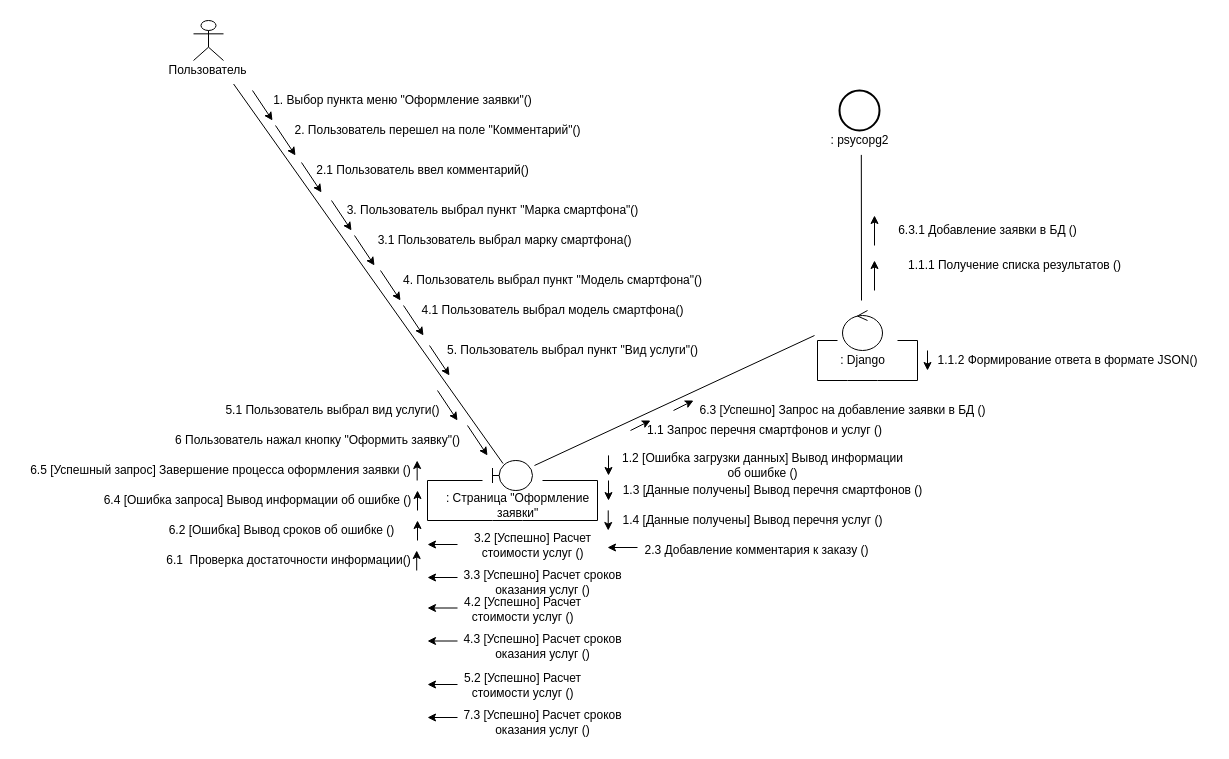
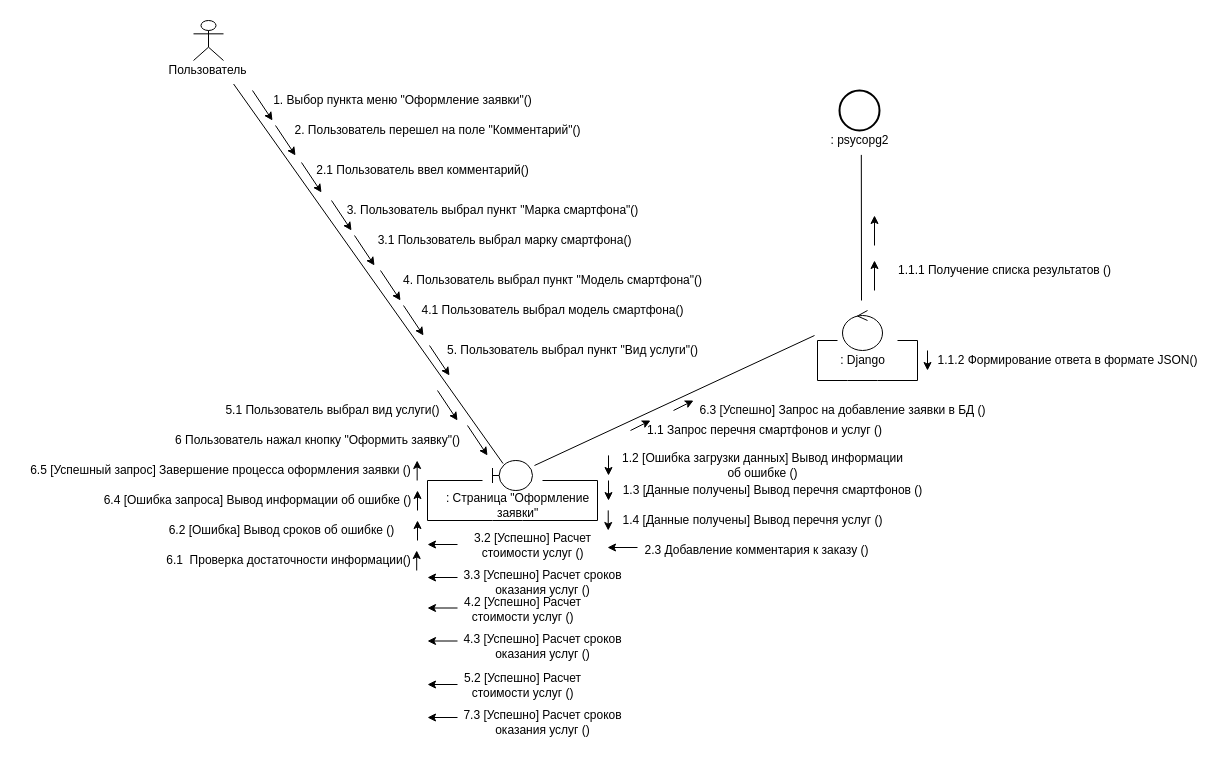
  <mxCell id="0" />
  <mxCell id="1" parent="0" />
  <mxCell id="2" value="" style="group;perimeterSpacing=0;" parent="1" vertex="1" connectable="0"><mxGeometry x="157" y="20" width="100" height="60" as="geometry" /></mxCell>
  <mxCell id="3" value="" style="shape=umlActor;verticalLabelPosition=bottom;verticalAlign=top;html=1;outlineConnect=0;" parent="2" vertex="1"><mxGeometry x="36" width="30" height="40" as="geometry" /></mxCell>
  <mxCell id="4" value="Пользователь" style="text;html=1;align=center;verticalAlign=middle;resizable=0;points=[];autosize=1;" parent="2" vertex="1"><mxGeometry x="5" y="40" width="90" height="20" as="geometry" /></mxCell>
  <mxCell id="5" value="" style="group" parent="1" vertex="1" connectable="0"><mxGeometry x="837" y="310" width="55" height="60" as="geometry" /></mxCell>
  <mxCell id="6" value="" style="ellipse;shape=umlControl;whiteSpace=wrap;html=1;strokeWidth=1;" parent="5" vertex="1"><mxGeometry x="5" width="40" height="40" as="geometry" /></mxCell>
  <mxCell id="7" value=": Django" style="text;html=1;align=center;verticalAlign=middle;resizable=0;points=[];autosize=1;" parent="5" vertex="1"><mxGeometry x="-5" y="40" width="60" height="20" as="geometry" /></mxCell>
  <mxCell id="8" value="" style="group" parent="1" vertex="1" connectable="0"><mxGeometry x="437" y="460" width="190" height="230" as="geometry" /></mxCell>
  <mxCell id="9" value="" style="shape=umlBoundary;whiteSpace=wrap;html=1;strokeWidth=1;" parent="8" vertex="1"><mxGeometry x="55" width="40" height="30" as="geometry" /></mxCell>
  <mxCell id="10" value="" style="endArrow=none;html=1;rounded=0;" parent="8" edge="1"><mxGeometry width="50" height="50" relative="1" as="geometry"><mxPoint x="105" y="20" as="sourcePoint" /><mxPoint x="45" y="20" as="targetPoint" /><Array as="points"><mxPoint x="160" y="20" /><mxPoint x="160" y="60" /><mxPoint x="85" y="60" /><mxPoint x="55" y="60" /><mxPoint x="-10" y="60" /><mxPoint x="-10" y="20" /></Array></mxGeometry></mxCell>
  <mxCell id="11" value=": Страница &quot;Оформление&lt;br&gt;заявки&quot;" style="text;html=1;align=center;verticalAlign=middle;resizable=0;points=[];autosize=1;" vertex="1" parent="8"><mxGeometry y="30" width="160" height="30" as="geometry" /></mxCell>
  <mxCell id="12" value="" style="endArrow=classic;html=1;" parent="8" edge="1"><mxGeometry width="50" height="50" relative="1" as="geometry"><mxPoint x="20" y="84" as="sourcePoint" /><mxPoint x="-10" y="84" as="targetPoint" /></mxGeometry></mxCell>
  <mxCell id="13" value="3.2 [Успешно] Расчет &lt;br&gt;стоимости услуг ()" style="text;html=1;align=center;verticalAlign=middle;resizable=0;points=[];autosize=1;" parent="8" vertex="1"><mxGeometry x="30" y="70" width="130" height="30" as="geometry" /></mxCell>
  <mxCell id="14" value="" style="endArrow=classic;html=1;" parent="8" edge="1"><mxGeometry width="50" height="50" relative="1" as="geometry"><mxPoint x="20" y="117" as="sourcePoint" /><mxPoint x="-10" y="117" as="targetPoint" /></mxGeometry></mxCell>
  <mxCell id="15" value="3.3 [Успешно] Расчет сроков&lt;br&gt;оказания услуг ()" style="text;html=1;align=center;verticalAlign=middle;resizable=0;points=[];autosize=1;" parent="8" vertex="1"><mxGeometry x="20" y="107" width="170" height="30" as="geometry" /></mxCell>
  <mxCell id="16" value="" style="endArrow=classic;html=1;" edge="1" parent="8"><mxGeometry width="50" height="50" relative="1" as="geometry"><mxPoint x="20" y="147.5" as="sourcePoint" /><mxPoint x="-10" y="147.5" as="targetPoint" /></mxGeometry></mxCell>
  <mxCell id="17" value="4.2 [Успешно] Расчет &lt;br&gt;стоимости услуг ()" style="text;html=1;align=center;verticalAlign=middle;resizable=0;points=[];autosize=1;" vertex="1" parent="8"><mxGeometry x="20" y="133.5" width="130" height="30" as="geometry" /></mxCell>
  <mxCell id="18" value="" style="endArrow=classic;html=1;" edge="1" parent="8"><mxGeometry width="50" height="50" relative="1" as="geometry"><mxPoint x="20" y="180.5" as="sourcePoint" /><mxPoint x="-10" y="180.5" as="targetPoint" /></mxGeometry></mxCell>
  <mxCell id="19" value="4.3 [Успешно] Расчет сроков&lt;br&gt;оказания услуг ()" style="text;html=1;align=center;verticalAlign=middle;resizable=0;points=[];autosize=1;" vertex="1" parent="8"><mxGeometry x="20" y="170.5" width="170" height="30" as="geometry" /></mxCell>
  <mxCell id="20" value="" style="group" parent="1" vertex="1" connectable="0"><mxGeometry x="824" y="90" width="70" height="60" as="geometry" /></mxCell>
  <mxCell id="21" value="" style="ellipse;whiteSpace=wrap;html=1;aspect=fixed;strokeWidth=2;" parent="20" vertex="1"><mxGeometry x="15" width="40" height="40" as="geometry" /></mxCell>
  <mxCell id="22" value=": psycopg2" style="text;html=1;align=center;verticalAlign=middle;resizable=0;points=[];autosize=1;" parent="20" vertex="1"><mxGeometry y="40" width="70" height="20" as="geometry" /></mxCell>
  <mxCell id="23" value="" style="endArrow=none;html=1;entryX=0.79;entryY=1.175;entryDx=0;entryDy=0;entryPerimeter=0;exitX=0.264;exitY=0.102;exitDx=0;exitDy=0;exitPerimeter=0;" parent="1" source="9" target="4" edge="1"><mxGeometry width="50" height="50" relative="1" as="geometry"><mxPoint x="467" y="300" as="sourcePoint" /><mxPoint x="217" y="280" as="targetPoint" /></mxGeometry></mxCell>
  <mxCell id="24" value="" style="endArrow=none;html=1;" parent="1" edge="1"><mxGeometry width="50" height="50" relative="1" as="geometry"><mxPoint x="534" y="465" as="sourcePoint" /><mxPoint x="814" y="335" as="targetPoint" /></mxGeometry></mxCell>
  <mxCell id="25" value="" style="endArrow=none;html=1;exitX=0.526;exitY=1.22;exitDx=0;exitDy=0;exitPerimeter=0;" parent="1" source="22" edge="1"><mxGeometry width="50" height="50" relative="1" as="geometry"><mxPoint x="824" y="160" as="sourcePoint" /><mxPoint x="861" y="300" as="targetPoint" /></mxGeometry></mxCell>
  <mxCell id="26" value="1. Выбор пункта меню &quot;Оформление заявки&quot;()" style="text;html=1;align=center;verticalAlign=middle;resizable=0;points=[];autosize=1;" parent="1" vertex="1"><mxGeometry x="267" y="90" width="270" height="20" as="geometry" /></mxCell>
  <mxCell id="27" value="" style="endArrow=classic;html=1;" parent="1" edge="1"><mxGeometry width="50" height="50" relative="1" as="geometry"><mxPoint x="630" y="430" as="sourcePoint" /><mxPoint x="650" y="420" as="targetPoint" /></mxGeometry></mxCell>
  <mxCell id="28" value="1.1 Запрос перечня смартфонов и услуг ()" style="text;html=1;align=center;verticalAlign=middle;resizable=0;points=[];autosize=1;" parent="1" vertex="1"><mxGeometry x="639" y="420" width="250" height="20" as="geometry" /></mxCell>
- <mxCell id="29" value="1.1.1 Получение списка результатов ()" style="text;html=1;align=center;verticalAlign=middle;resizable=0;points=[];autosize=1;" parent="1" vertex="1"><mxGeometry x="899" y="255" width="230" height="20" as="geometry" /></mxCell>
+ <mxCell id="29" value="1.1.1 Получение списка результатов ()" style="text;html=1;align=center;verticalAlign=middle;resizable=0;points=[];autosize=1;" parent="1" vertex="1"><mxGeometry x="889" y="260" width="230" height="20" as="geometry" /></mxCell>
  <mxCell id="30" value="" style="endArrow=classic;html=1;" parent="1" edge="1"><mxGeometry width="50" height="50" relative="1" as="geometry"><mxPoint x="874" y="290" as="sourcePoint" /><mxPoint x="874" y="260" as="targetPoint" /></mxGeometry></mxCell>
  <mxCell id="31" value="" style="endArrow=none;html=1;rounded=0;" parent="1" edge="1"><mxGeometry width="50" height="50" relative="1" as="geometry"><mxPoint x="897" y="340" as="sourcePoint" /><mxPoint x="837" y="340" as="targetPoint" /><Array as="points"><mxPoint x="917" y="340" /><mxPoint x="917" y="380" /><mxPoint x="877" y="380" /><mxPoint x="847" y="380" /><mxPoint x="817" y="380" /><mxPoint x="817" y="340" /></Array></mxGeometry></mxCell>
  <mxCell id="32" value="" style="endArrow=classic;html=1;" parent="1" edge="1"><mxGeometry width="50" height="50" relative="1" as="geometry"><mxPoint x="927" y="350" as="sourcePoint" /><mxPoint x="927" y="370" as="targetPoint" /></mxGeometry></mxCell>
  <mxCell id="33" value="1.1.2 Формирование ответа в формате JSON()" style="text;html=1;align=center;verticalAlign=middle;resizable=0;points=[];autosize=1;" parent="1" vertex="1"><mxGeometry x="927" y="350" width="280" height="20" as="geometry" /></mxCell>
  <mxCell id="34" value="1.2 [Ошибка загрузки данных] Вывод информации &lt;br&gt;об ошибке ()" style="text;html=1;align=center;verticalAlign=middle;resizable=0;points=[];autosize=1;" parent="1" vertex="1"><mxGeometry x="612" y="450" width="300" height="30" as="geometry" /></mxCell>
  <mxCell id="35" value="" style="endArrow=classic;html=1;" parent="1" edge="1"><mxGeometry width="50" height="50" relative="1" as="geometry"><mxPoint x="608" y="454.9" as="sourcePoint" /><mxPoint x="608" y="475" as="targetPoint" /></mxGeometry></mxCell>
  <mxCell id="36" value="1.3 [Данные получены] Вывод перечня смартфонов ()" style="text;html=1;align=center;verticalAlign=middle;resizable=0;points=[];autosize=1;" parent="1" vertex="1"><mxGeometry x="612" y="480" width="320" height="20" as="geometry" /></mxCell>
  <mxCell id="37" value="" style="endArrow=classic;html=1;" parent="1" edge="1"><mxGeometry width="50" height="50" relative="1" as="geometry"><mxPoint x="608" y="480" as="sourcePoint" /><mxPoint x="608" y="500.1" as="targetPoint" /></mxGeometry></mxCell>
  <mxCell id="38" value="2.1 Пользователь ввел комментарий()" style="text;html=1;align=center;verticalAlign=middle;resizable=0;points=[];autosize=1;" parent="1" vertex="1"><mxGeometry x="307" y="160" width="230" height="20" as="geometry" /></mxCell>
  <mxCell id="39" value="" style="endArrow=classic;html=1;" parent="1" edge="1"><mxGeometry width="50" height="50" relative="1" as="geometry"><mxPoint x="301" y="162" as="sourcePoint" /><mxPoint x="321" y="192" as="targetPoint" /></mxGeometry></mxCell>
  <mxCell id="40" value="" style="endArrow=classic;html=1;" parent="1" edge="1"><mxGeometry width="50" height="50" relative="1" as="geometry"><mxPoint x="637" y="547" as="sourcePoint" /><mxPoint x="607" y="547" as="targetPoint" /></mxGeometry></mxCell>
  <mxCell id="41" value="2.3 Добавление комментария к заказу ()" style="text;html=1;align=center;verticalAlign=middle;resizable=0;points=[];autosize=1;" parent="1" vertex="1"><mxGeometry x="636" y="540" width="240" height="20" as="geometry" /></mxCell>
  <mxCell id="42" value="3. Пользователь выбрал пункт &quot;Марка смартфона&quot;()" style="text;html=1;align=center;verticalAlign=middle;resizable=0;points=[];autosize=1;" parent="1" vertex="1"><mxGeometry x="337" y="200" width="310" height="20" as="geometry" /></mxCell>
  <mxCell id="43" value="" style="endArrow=classic;html=1;" parent="1" edge="1"><mxGeometry width="50" height="50" relative="1" as="geometry"><mxPoint x="331" y="200" as="sourcePoint" /><mxPoint x="351" y="230" as="targetPoint" /></mxGeometry></mxCell>
  <mxCell id="44" value="3.1 Пользователь выбрал марку смартфона()" style="text;html=1;align=center;verticalAlign=middle;resizable=0;points=[];autosize=1;" parent="1" vertex="1"><mxGeometry x="369" y="230" width="270" height="20" as="geometry" /></mxCell>
  <mxCell id="45" value="" style="endArrow=classic;html=1;" parent="1" edge="1"><mxGeometry width="50" height="50" relative="1" as="geometry"><mxPoint x="354" y="235" as="sourcePoint" /><mxPoint x="374" y="265" as="targetPoint" /></mxGeometry></mxCell>
  <mxCell id="46" value="" style="endArrow=classic;html=1;" parent="1" edge="1"><mxGeometry width="50" height="50" relative="1" as="geometry"><mxPoint x="417" y="540" as="sourcePoint" /><mxPoint x="417" y="520" as="targetPoint" /></mxGeometry></mxCell>
  <mxCell id="47" value="" style="endArrow=classic;html=1;" parent="1" edge="1"><mxGeometry width="50" height="50" relative="1" as="geometry"><mxPoint x="416.2" y="570" as="sourcePoint" /><mxPoint x="416.2" y="550" as="targetPoint" /></mxGeometry></mxCell>
  <mxCell id="48" value="6.1&amp;nbsp; Проверка достаточности информации()" style="text;html=1;align=center;verticalAlign=middle;resizable=0;points=[];autosize=1;" parent="1" vertex="1"><mxGeometry x="158" y="550" width="260" height="20" as="geometry" /></mxCell>
  <mxCell id="49" value="" style="endArrow=classic;html=1;" edge="1" parent="1"><mxGeometry width="50" height="50" relative="1" as="geometry"><mxPoint x="252" y="90" as="sourcePoint" /><mxPoint x="272" y="120" as="targetPoint" /></mxGeometry></mxCell>
  <mxCell id="50" value="4. Пользователь выбрал пункт &quot;Модель смартфона&quot;()" style="text;html=1;align=center;verticalAlign=middle;resizable=0;points=[];autosize=1;" vertex="1" parent="1"><mxGeometry x="397" y="270" width="310" height="20" as="geometry" /></mxCell>
  <mxCell id="51" value="" style="endArrow=classic;html=1;" edge="1" parent="1"><mxGeometry width="50" height="50" relative="1" as="geometry"><mxPoint x="380" y="270" as="sourcePoint" /><mxPoint x="400" y="300" as="targetPoint" /></mxGeometry></mxCell>
  <mxCell id="52" value="4.1 Пользователь выбрал модель смартфона()" style="text;html=1;align=center;verticalAlign=middle;resizable=0;points=[];autosize=1;" vertex="1" parent="1"><mxGeometry x="412" y="300" width="280" height="20" as="geometry" /></mxCell>
  <mxCell id="53" value="" style="endArrow=classic;html=1;" edge="1" parent="1"><mxGeometry width="50" height="50" relative="1" as="geometry"><mxPoint x="403" y="305" as="sourcePoint" /><mxPoint x="423" y="335" as="targetPoint" /></mxGeometry></mxCell>
  <mxCell id="54" value="5. Пользователь выбрал пункт &quot;Вид услуги&quot;()" style="text;html=1;align=center;verticalAlign=middle;resizable=0;points=[];autosize=1;" vertex="1" parent="1"><mxGeometry x="437" y="340" width="270" height="20" as="geometry" /></mxCell>
  <mxCell id="55" value="" style="endArrow=classic;html=1;" edge="1" parent="1"><mxGeometry width="50" height="50" relative="1" as="geometry"><mxPoint x="429" y="345" as="sourcePoint" /><mxPoint x="449" y="375" as="targetPoint" /></mxGeometry></mxCell>
  <mxCell id="56" value="6 Пользователь нажал кнопку &quot;Оформить заявку&quot;()" style="text;html=1;align=center;verticalAlign=middle;resizable=0;points=[];autosize=1;" vertex="1" parent="1"><mxGeometry x="167" y="430" width="300" height="20" as="geometry" /></mxCell>
  <mxCell id="57" value="" style="endArrow=classic;html=1;" edge="1" parent="1"><mxGeometry width="50" height="50" relative="1" as="geometry"><mxPoint x="467" y="425" as="sourcePoint" /><mxPoint x="487" y="455" as="targetPoint" /></mxGeometry></mxCell>
  <mxCell id="58" value="5.1 Пользователь выбрал вид услуги()" style="text;html=1;align=center;verticalAlign=middle;resizable=0;points=[];autosize=1;" vertex="1" parent="1"><mxGeometry x="217" y="400" width="230" height="20" as="geometry" /></mxCell>
  <mxCell id="59" value="" style="endArrow=classic;html=1;" edge="1" parent="1"><mxGeometry width="50" height="50" relative="1" as="geometry"><mxPoint x="437" y="390" as="sourcePoint" /><mxPoint x="457" y="420" as="targetPoint" /></mxGeometry></mxCell>
  <mxCell id="60" value="1.4 [Данные получены] Вывод перечня услуг ()" style="text;html=1;align=center;verticalAlign=middle;resizable=0;points=[];autosize=1;" vertex="1" parent="1"><mxGeometry x="612" y="510" width="280" height="20" as="geometry" /></mxCell>
  <mxCell id="61" value="2. Пользователь перешел на поле &quot;Комментарий&quot;()" style="text;html=1;align=center;verticalAlign=middle;resizable=0;points=[];autosize=1;" vertex="1" parent="1"><mxGeometry x="287" y="120" width="300" height="20" as="geometry" /></mxCell>
  <mxCell id="62" value="" style="endArrow=classic;html=1;" edge="1" parent="1"><mxGeometry width="50" height="50" relative="1" as="geometry"><mxPoint x="275" y="125" as="sourcePoint" /><mxPoint x="295" y="155" as="targetPoint" /></mxGeometry></mxCell>
  <mxCell id="63" value="" style="endArrow=classic;html=1;" edge="1" parent="1"><mxGeometry width="50" height="50" relative="1" as="geometry"><mxPoint x="457" y="684" as="sourcePoint" /><mxPoint x="427" y="684" as="targetPoint" /></mxGeometry></mxCell>
  <mxCell id="64" value="5.2 [Успешно] Расчет &lt;br&gt;стоимости услуг ()" style="text;html=1;align=center;verticalAlign=middle;resizable=0;points=[];autosize=1;" vertex="1" parent="1"><mxGeometry x="457" y="670" width="130" height="30" as="geometry" /></mxCell>
  <mxCell id="65" value="" style="endArrow=classic;html=1;" edge="1" parent="1"><mxGeometry width="50" height="50" relative="1" as="geometry"><mxPoint x="457" y="717" as="sourcePoint" /><mxPoint x="427" y="717" as="targetPoint" /></mxGeometry></mxCell>
  <mxCell id="66" value="7.3 [Успешно] Расчет сроков&lt;br&gt;оказания услуг ()" style="text;html=1;align=center;verticalAlign=middle;resizable=0;points=[];autosize=1;" vertex="1" parent="1"><mxGeometry x="457" y="707" width="170" height="30" as="geometry" /></mxCell>
  <mxCell id="67" value="6.2 [Ошибка] Вывод сроков об ошибке ()" style="text;html=1;align=center;verticalAlign=middle;resizable=0;points=[];autosize=1;" vertex="1" parent="1"><mxGeometry x="141" y="520" width="280" height="20" as="geometry" /></mxCell>
  <mxCell id="68" value="" style="endArrow=classic;html=1;" edge="1" parent="1"><mxGeometry width="50" height="50" relative="1" as="geometry"><mxPoint x="607.72" y="509.9" as="sourcePoint" /><mxPoint x="607.72" y="530" as="targetPoint" /></mxGeometry></mxCell>
  <mxCell id="69" value="" style="endArrow=classic;html=1;" edge="1" parent="1"><mxGeometry width="50" height="50" relative="1" as="geometry"><mxPoint x="673" y="410" as="sourcePoint" /><mxPoint x="693" y="400" as="targetPoint" /></mxGeometry></mxCell>
  <mxCell id="70" value="6.3 [Успешно] Запрос на добавление заявки в БД ()" style="text;html=1;align=center;verticalAlign=middle;resizable=0;points=[];autosize=1;" vertex="1" parent="1"><mxGeometry x="692" y="400" width="300" height="20" as="geometry" /></mxCell>
- <mxCell id="71" value="6.3.1 Добавление заявки в БД ()" style="text;html=1;align=center;verticalAlign=middle;resizable=0;points=[];autosize=1;" vertex="1" parent="1"><mxGeometry x="892" y="220" width="190" height="20" as="geometry" /></mxCell>
  <mxCell id="72" value="" style="endArrow=classic;html=1;" edge="1" parent="1"><mxGeometry width="50" height="50" relative="1" as="geometry"><mxPoint x="874" y="245" as="sourcePoint" /><mxPoint x="874" y="215" as="targetPoint" /></mxGeometry></mxCell>
  <mxCell id="73" value="" style="endArrow=classic;html=1;" edge="1" parent="1"><mxGeometry width="50" height="50" relative="1" as="geometry"><mxPoint x="417" y="510" as="sourcePoint" /><mxPoint x="417" y="490" as="targetPoint" /></mxGeometry></mxCell>
  <mxCell id="74" value="6.4 [Ошибка запроса] Вывод информации об ошибке ()" style="text;html=1;align=center;verticalAlign=middle;resizable=0;points=[];autosize=1;" vertex="1" parent="1"><mxGeometry x="97" y="490" width="320" height="20" as="geometry" /></mxCell>
  <mxCell id="75" value="" style="endArrow=classic;html=1;" edge="1" parent="1"><mxGeometry width="50" height="50" relative="1" as="geometry"><mxPoint x="416.66" y="480" as="sourcePoint" /><mxPoint x="416.66" y="460" as="targetPoint" /></mxGeometry></mxCell>
  <mxCell id="76" value="6.5 [Успешный запрос] Завершение процесса оформления заявки ()" style="text;html=1;align=center;verticalAlign=middle;resizable=0;points=[];autosize=1;" vertex="1" parent="1"><mxGeometry x="20" y="460" width="400" height="20" as="geometry" /></mxCell>
